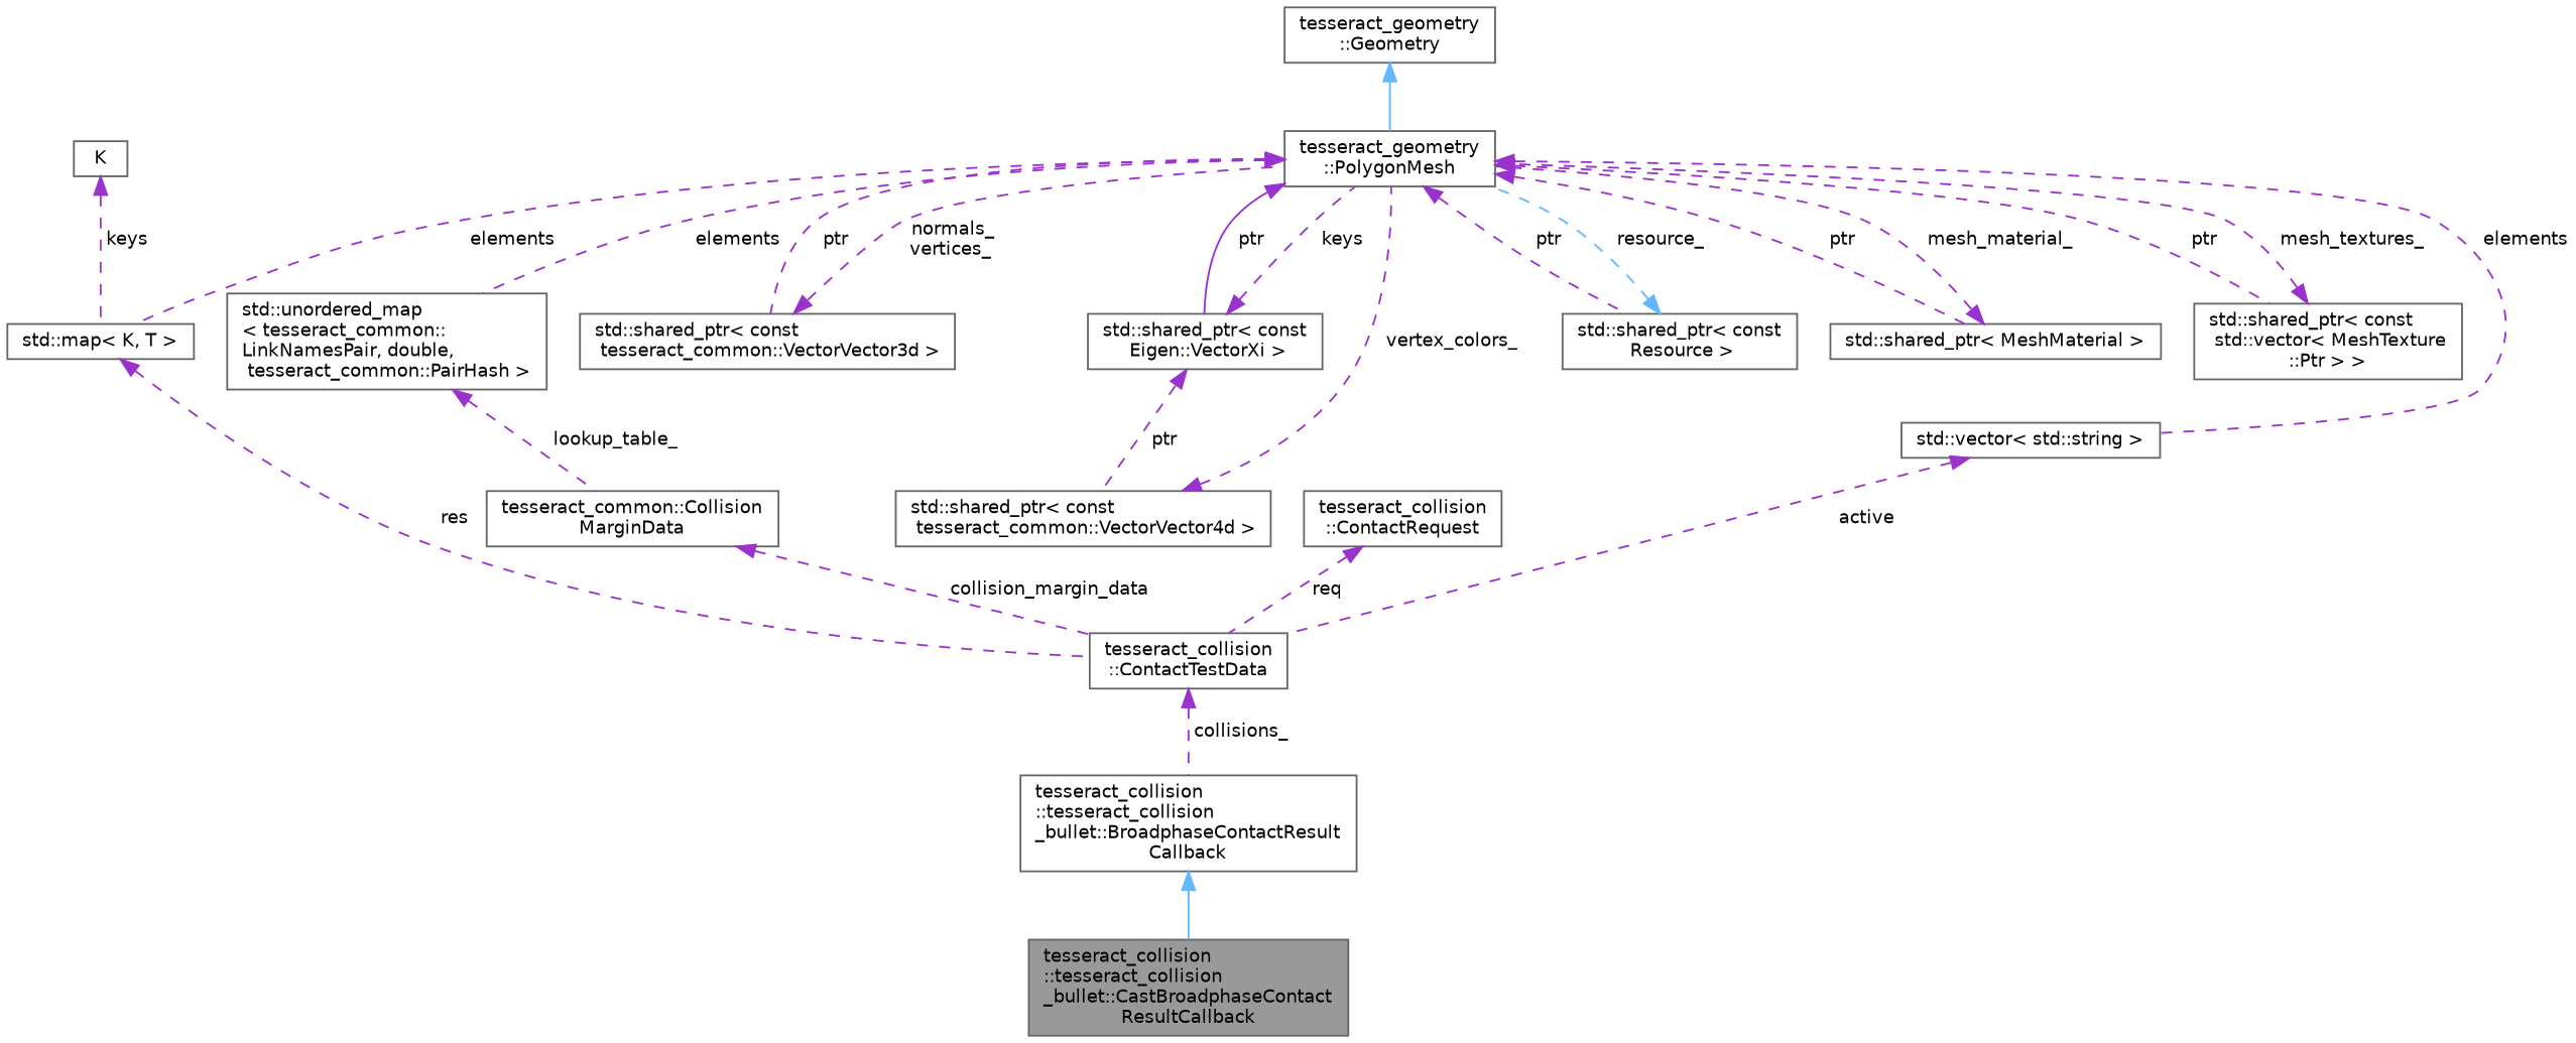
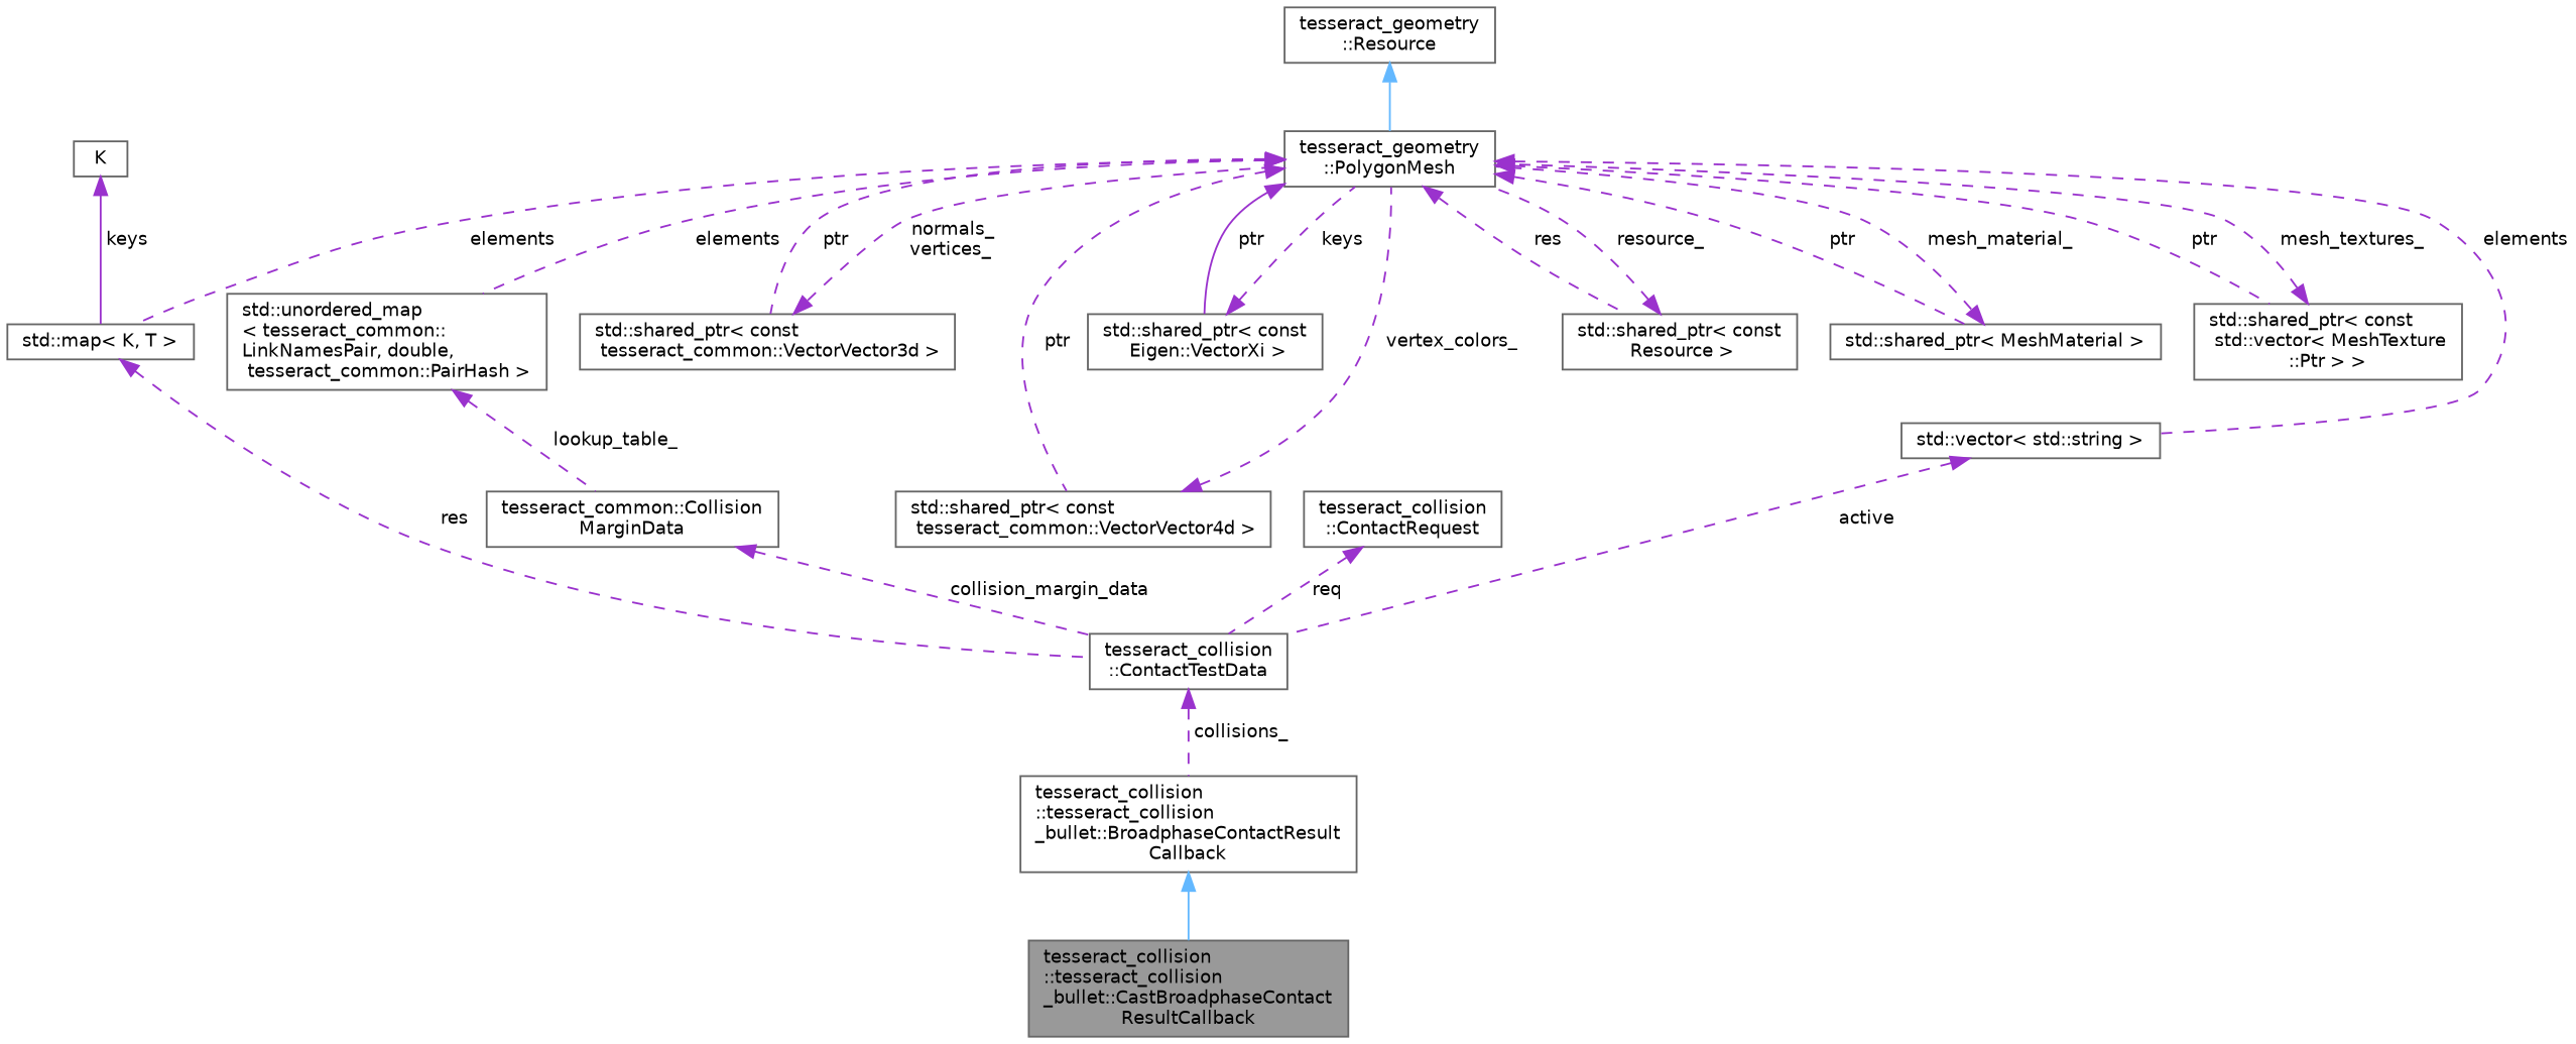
  digraph {
    rankdir=TB
    node [color=gray40 fillcolor=white fontname=Helvetica fontsize=10 shape=box style=filled]
    edge [color=darkorchid3 dir=back fontname=Helvetica fontsize=10 labelfontname=Helvetica labelfontsize=10 style=dashed]
    n1 [fillcolor=grey60 fontcolor=black height=0.2 label="tesseract_collision\l::tesseract_collision\l_bullet::CastBroadphaseContact\lResultCallback" width=0.4]
    n2 [height=0.2 label="tesseract_collision\l::tesseract_collision\l_bullet::BroadphaseContactResult\lCallback" width=0.4]
    n3 [height=0.2 label="tesseract_collision\l::ContactTestData" width=0.4]
    n4 [height=0.2 label="std::vector\< std::string \>" width=0.4]
    n5 [height=0.2 label="tesseract_geometry\l::PolygonMesh" width=0.4]
    n6 [height=0.2 label="std::shared_ptr\< const\l tesseract_common::VectorVector3d \>" width=0.4]
    n7 [height=0.2 label="std::shared_ptr\< const\l Eigen::VectorXi \>" width=0.4]
    n8 [height=0.2 label="std::shared_ptr\< const\l Resource \>" width=0.4]
    n9 [height=0.2 label="std::shared_ptr\< const\l tesseract_common::VectorVector4d \>" width=0.4]
    n10 [height=0.2 label="std::shared_ptr\< MeshMaterial \>" width=0.4]
    n11 [height=0.2 label="std::shared_ptr\< const\l std::vector\< MeshTexture\l::Ptr \> \>" width=0.4]
    n12 [height=0.2 label="std::unordered_map\l\< tesseract_common::\lLinkNamesPair, double,\l tesseract_common::PairHash \>" width=0.4]
    n13 [height=0.2 label="std::map\< K, T \>" width=0.4]
    n14 [height=0.2 label="tesseract_common::Collision\lMarginData" width=0.4]
-   n15 [height=0.2 label="tesseract_geometry\l::Geometry" width=0.4]
+   n15 [height=0.2 label="tesseract_geometry\l::Resource" width=0.4]
    n16 [height=0.2 label="tesseract_collision\l::ContactRequest" width=0.4]
    n17 [height=0.2 label=K width=0.4]
    n2 -> n1 [color=steelblue1 style=solid]
    n3 -> n2 [label=" collisions_"]
    n4 -> n3 [label=" active"]
    n5 -> n4 [label=" elements"]
    n5 -> n6 [label=" ptr"]
    n5 -> n7 [label=" ptr" style=solid]
-   n5 -> n8 [label=" ptr"]
-   n7 -> n9 [label=" ptr"]
+   n5 -> n8 [label=" res"]
+   n5 -> n9 [label=" ptr"]
    n5 -> n10 [label=" ptr"]
    n5 -> n11 [label=" ptr"]
    n5 -> n12 [label=" elements"]
    n5 -> n13 [label=" elements"]
    n6 -> n5 [label=" normals_\nvertices_"]
    n7 -> n5 [label=" keys"]
-   n8 -> n5 [color=steelblue1 label=" resource_"]
+   n8 -> n5 [label=" resource_"]
    n9 -> n5 [label=" vertex_colors_"]
    n10 -> n5 [label=" mesh_material_"]
    n11 -> n5 [label=" mesh_textures_"]
    n12 -> n14 [label=" lookup_table_"]
    n13 -> n3 [label=" res"]
    n14 -> n3 [label=" collision_margin_data"]
    n15 -> n5 [color=steelblue1 style=solid]
    n16 -> n3 [label=" req"]
-   n17 -> n13 [label=" keys"]
+   n17 -> n13 [label=" keys" style=solid]
  }
